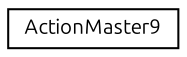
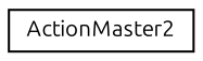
  digraph {
    rankdir=LR
    fontname=Ubuntu
-   n1 [color=black fillcolor=white fontname=Ubuntu fontsize=10 height=0.2 label=ActionMaster9 shape=record style=filled width=0.4]
+   n1 [color=black fillcolor=white fontname=Ubuntu fontsize=10 height=0.2 label=ActionMaster2 shape=record style=filled width=0.4]
  }
